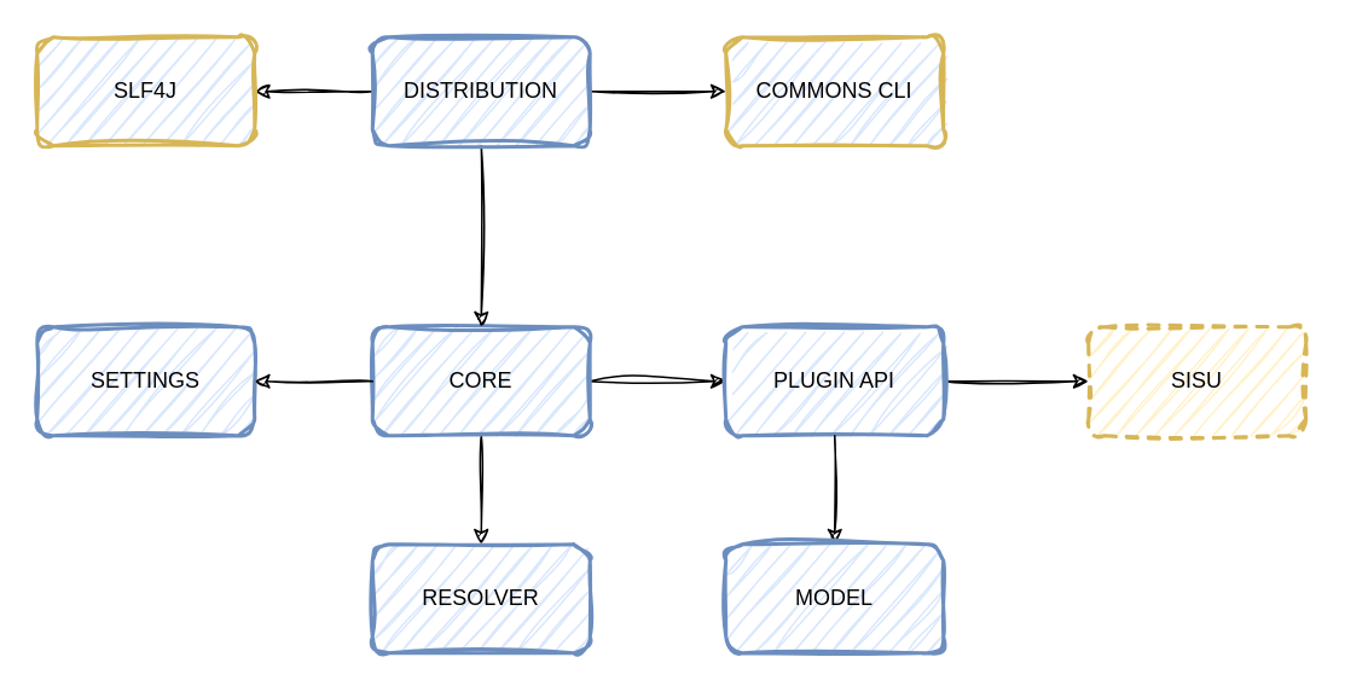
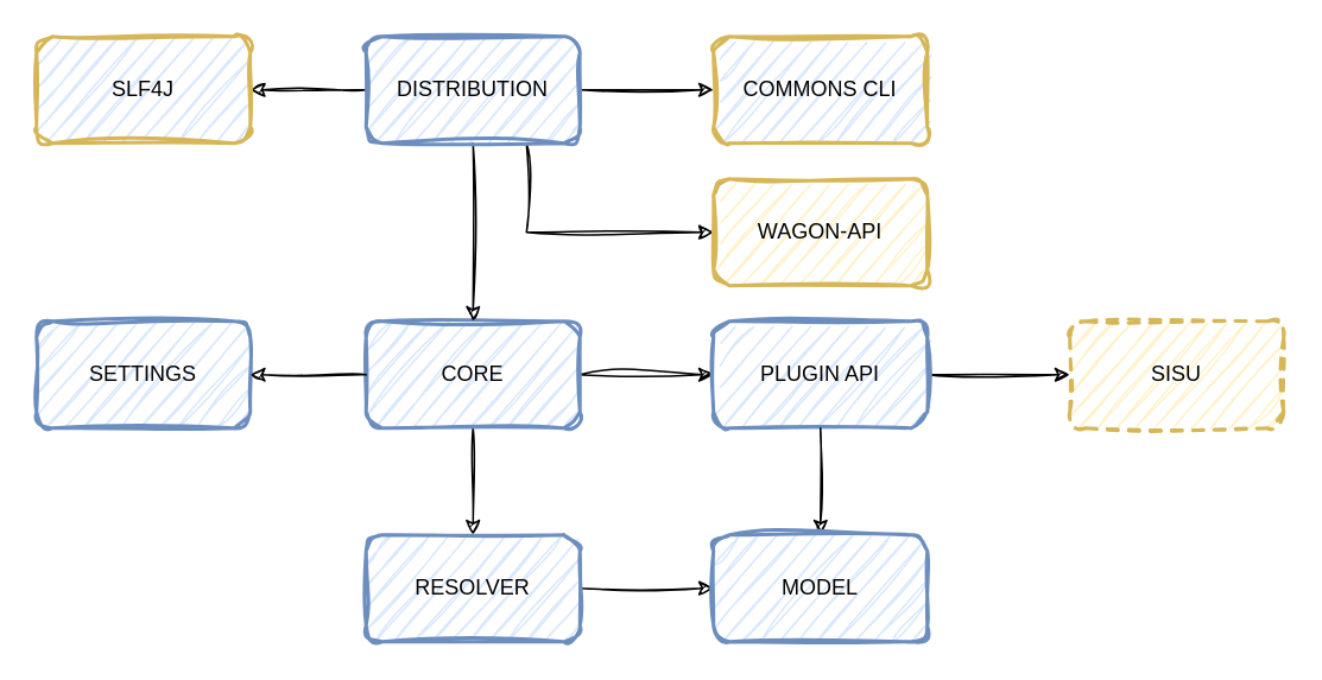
  <mxCell id="0" />
  <mxCell id="1" parent="0" />
  <mxCell id="2" value="" style="edgeStyle=orthogonalEdgeStyle;rounded=0;orthogonalLoop=1;jettySize=auto;exitX=1;exitY=0.5;exitDx=0;exitDy=0;entryX=0;entryY=0.5;entryDx=0;entryDy=0;sketch=1;curveFitting=1;jiggle=2;fontFamily=Helvetica;fontStyle=0;textShadow=0;labelBackgroundColor=none;labelBorderColor=none;html=1;" parent="1" source="4" target="13" edge="1"><mxGeometry relative="1" as="geometry" /></mxCell>
  <mxCell id="3" value="" style="edgeStyle=orthogonalEdgeStyle;rounded=0;orthogonalLoop=1;jettySize=auto;exitX=0.5;exitY=1;exitDx=0;exitDy=0;entryX=0.5;entryY=0;entryDx=0;entryDy=0;sketch=1;curveFitting=1;jiggle=2;fontFamily=Helvetica;fontStyle=0;textShadow=0;labelBackgroundColor=none;labelBorderColor=none;html=1;" parent="1" source="4" target="17" edge="1"><mxGeometry relative="1" as="geometry" /></mxCell>
  <mxCell id="4" value="CORE" style="rounded=1;sketch=1;curveFitting=1;jiggle=2;fillColor=#dae8fc;strokeColor=#6c8ebf;glass=0;fontFamily=Helvetica;strokeWidth=2;fontStyle=0;textShadow=0;labelBackgroundColor=none;labelBorderColor=none;whiteSpace=wrap;html=1;" parent="1" vertex="1"><mxGeometry x="205" y="180" width="120" height="60" as="geometry" /></mxCell>
  <mxCell id="5" value="SISU" style="rounded=1;fillColor=#fff2cc;strokeColor=#d6b656;sketch=1;curveFitting=1;jiggle=2;fontFamily=Helvetica;strokeWidth=2;fontStyle=0;textShadow=0;labelBackgroundColor=none;labelBorderColor=none;whiteSpace=wrap;html=1;dashed=1;" parent="1" vertex="1"><mxGeometry x="600" y="180" width="120" height="60" as="geometry" /></mxCell>
  <mxCell id="6" value="" style="edgeStyle=orthogonalEdgeStyle;rounded=0;orthogonalLoop=1;jettySize=auto;exitX=0.5;exitY=1;exitDx=0;exitDy=0;entryX=0.5;entryY=0;entryDx=0;entryDy=0;sketch=1;curveFitting=1;jiggle=2;fontFamily=Helvetica;fontStyle=0;textShadow=0;labelBackgroundColor=none;labelBorderColor=none;html=1;" parent="1" source="10" target="4" edge="1"><mxGeometry relative="1" as="geometry" /></mxCell>
  <mxCell id="7" value="" style="edgeStyle=orthogonalEdgeStyle;rounded=0;orthogonalLoop=1;jettySize=auto;exitX=0;exitY=0.5;exitDx=0;exitDy=0;entryX=1;entryY=0.5;entryDx=0;entryDy=0;sketch=1;curveFitting=1;jiggle=2;fontFamily=Helvetica;fontStyle=0;textShadow=0;labelBackgroundColor=none;labelBorderColor=none;html=1;" parent="1" source="10" target="19" edge="1"><mxGeometry relative="1" as="geometry" /></mxCell>
  <mxCell id="8" value="" style="edgeStyle=orthogonalEdgeStyle;rounded=0;orthogonalLoop=1;jettySize=auto;exitX=1;exitY=0.5;exitDx=0;exitDy=0;entryX=0;entryY=0.5;entryDx=0;entryDy=0;sketch=1;curveFitting=1;jiggle=2;fontFamily=Helvetica;fontStyle=0;textShadow=0;labelBackgroundColor=none;labelBorderColor=none;html=1;" parent="1" source="10" target="11" edge="1"><mxGeometry relative="1" as="geometry" /></mxCell>
+ <mxCell id="9" value="" style="edgeStyle=orthogonalEdgeStyle;rounded=0;orthogonalLoop=1;jettySize=auto;exitX=0.75;exitY=1;exitDx=0;exitDy=0;entryX=0;entryY=0.5;entryDx=0;entryDy=0;sketch=1;curveFitting=1;jiggle=2;fontFamily=Helvetica;fontStyle=0;textShadow=0;labelBackgroundColor=none;labelBorderColor=none;html=1;" parent="1" source="10" target="21" edge="1"><mxGeometry relative="1" as="geometry" /></mxCell>
  <mxCell id="10" value="DISTRIBUTION" style="rounded=1;fillColor=#dae8fc;strokeColor=#6c8ebf;sketch=1;curveFitting=1;jiggle=2;fontFamily=Helvetica;strokeWidth=2;fontStyle=0;textShadow=0;labelBackgroundColor=none;labelBorderColor=none;whiteSpace=wrap;html=1;" parent="1" vertex="1"><mxGeometry x="205" y="20" width="120" height="60" as="geometry" /></mxCell>
  <mxCell id="11" value="COMMONS CLI" style="rounded=1;fillColor=#dae8fc;strokeColor=#d6b656;sketch=1;curveFitting=1;jiggle=2;fontFamily=Helvetica;strokeWidth=2;fontStyle=0;textShadow=0;labelBackgroundColor=none;labelBorderColor=none;whiteSpace=wrap;html=1;" parent="1" vertex="1"><mxGeometry x="400" y="20" width="120" height="60" as="geometry" /></mxCell>
  <mxCell id="12" value="" style="edgeStyle=orthogonalEdgeStyle;rounded=0;orthogonalLoop=1;jettySize=auto;entryX=0;entryY=0.5;entryDx=0;entryDy=0;sketch=1;curveFitting=1;jiggle=2;fontFamily=Helvetica;fontStyle=0;textShadow=0;labelBackgroundColor=none;labelBorderColor=none;html=1;" parent="1" source="13" target="5" edge="1"><mxGeometry relative="1" as="geometry" /></mxCell>
  <mxCell id="13" value="PLUGIN API" style="rounded=1;fillColor=#dae8fc;strokeColor=#6c8ebf;sketch=1;curveFitting=1;jiggle=2;fontFamily=Helvetica;strokeWidth=2;fontStyle=0;textShadow=0;labelBackgroundColor=none;labelBorderColor=none;whiteSpace=wrap;html=1;" parent="1" vertex="1"><mxGeometry x="400" y="180" width="120" height="60" as="geometry" /></mxCell>
  <mxCell id="14" value="" style="edgeStyle=orthogonalEdgeStyle;rounded=0;orthogonalLoop=1;jettySize=auto;entryX=0.5;entryY=0;entryDx=0;entryDy=0;sketch=1;curveFitting=1;jiggle=2;exitX=0.5;exitY=1;exitDx=0;exitDy=0;fontFamily=Helvetica;fontStyle=0;textShadow=0;labelBackgroundColor=none;labelBorderColor=none;html=1;" parent="1" source="13" target="18" edge="1"><mxGeometry relative="1" as="geometry" /></mxCell>
  <mxCell id="15" value="SETTINGS" style="rounded=1;fillColor=#dae8fc;strokeColor=#6c8ebf;sketch=1;curveFitting=1;jiggle=2;fontFamily=Helvetica;strokeWidth=2;fontStyle=0;textShadow=0;labelBackgroundColor=none;labelBorderColor=none;whiteSpace=wrap;html=1;" parent="1" vertex="1"><mxGeometry x="20" y="180" width="120" height="60" as="geometry" /></mxCell>
+ <mxCell id="16" value="" style="edgeStyle=orthogonalEdgeStyle;rounded=0;orthogonalLoop=1;jettySize=auto;exitX=1;exitY=0.5;exitDx=0;exitDy=0;entryX=0;entryY=0.5;entryDx=0;entryDy=0;sketch=1;curveFitting=1;jiggle=2;fontFamily=Helvetica;fontStyle=0;textShadow=0;labelBackgroundColor=none;labelBorderColor=none;html=1;" parent="1" source="17" target="18" edge="1"><mxGeometry relative="1" as="geometry" /></mxCell>
  <mxCell id="17" value="RESOLVER" style="rounded=1;fillColor=#dae8fc;strokeColor=#6c8ebf;sketch=1;curveFitting=1;jiggle=2;fontFamily=Helvetica;strokeWidth=2;fontStyle=0;textShadow=0;labelBackgroundColor=none;labelBorderColor=none;whiteSpace=wrap;html=1;" parent="1" vertex="1"><mxGeometry x="205" y="300" width="120" height="60" as="geometry" /></mxCell>
  <mxCell id="18" value="MODEL" style="rounded=1;fillColor=#dae8fc;strokeColor=#6c8ebf;sketch=1;curveFitting=1;jiggle=2;fontFamily=Helvetica;strokeWidth=2;fontStyle=0;textShadow=0;labelBackgroundColor=none;labelBorderColor=none;whiteSpace=wrap;html=1;" parent="1" vertex="1"><mxGeometry x="400" y="300" width="120" height="60" as="geometry" /></mxCell>
  <mxCell id="19" value="SLF4J" style="rounded=1;fillColor=#dae8fc;strokeColor=#d6b656;sketch=1;curveFitting=1;jiggle=2;fontFamily=Helvetica;strokeWidth=2;fontStyle=0;textShadow=0;labelBackgroundColor=none;labelBorderColor=none;whiteSpace=wrap;html=1;" parent="1" vertex="1"><mxGeometry x="20" y="20" width="120" height="60" as="geometry" /></mxCell>
  <mxCell id="20" value="" style="edgeStyle=orthogonalEdgeStyle;rounded=0;orthogonalLoop=1;jettySize=auto;exitX=0;exitY=0.5;exitDx=0;exitDy=0;entryX=1;entryY=0.5;entryDx=0;entryDy=0;sketch=1;curveFitting=1;jiggle=2;fontFamily=Helvetica;fontStyle=0;textShadow=0;labelBackgroundColor=none;labelBorderColor=none;html=1;" parent="1" source="4" target="15" edge="1"><mxGeometry relative="1" as="geometry" /></mxCell>
+ <mxCell id="21" value="WAGON-API" style="rounded=1;fillColor=#fff2cc;strokeColor=#d6b656;sketch=1;curveFitting=1;jiggle=2;fontFamily=Helvetica;strokeWidth=2;fontStyle=0;textShadow=0;labelBackgroundColor=none;labelBorderColor=none;whiteSpace=wrap;html=1;" parent="1" vertex="1"><mxGeometry x="400" y="100" width="120" height="60" as="geometry" /></mxCell>
